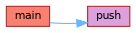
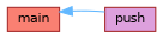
  digraph {
    rankdir=RL
    node [color=brown fontname=Helvetica fontsize=10 shape=box style=filled]
    n1 [fillcolor=plum fontcolor=black height=0.2 label=push width=0.4]
    n2 [fillcolor=salmon height=0.2 label=main width=0.4]
-   n1 -> n2 [color=steelblue1 dir=back fontname=Helvetica fontsize=10 labelfontname=Helvetica labelfontsize=10 style=solid]
+   n2 -> n1 [color=steelblue1 dir=back fontname=Helvetica fontsize=10 labelfontname=Helvetica labelfontsize=10 style=solid]
  }
